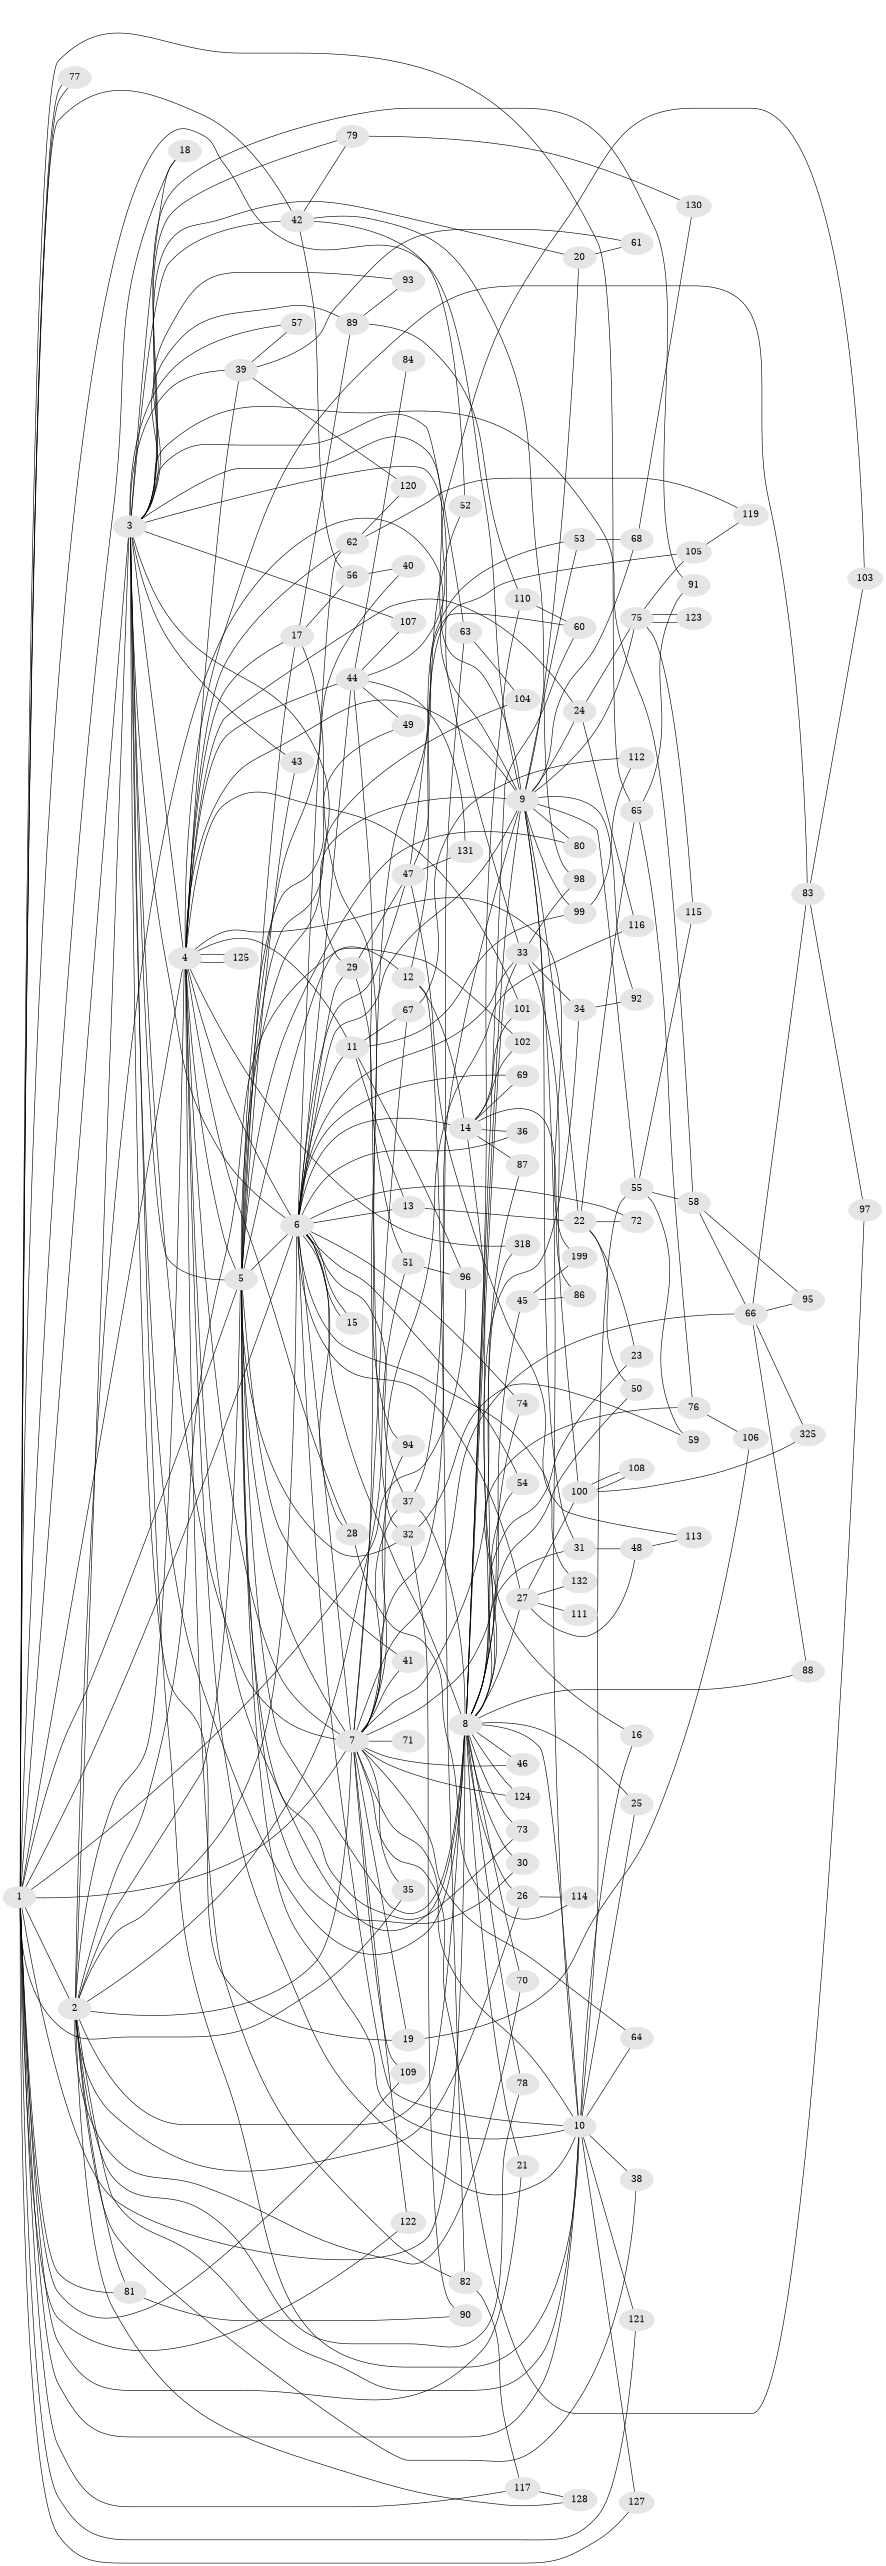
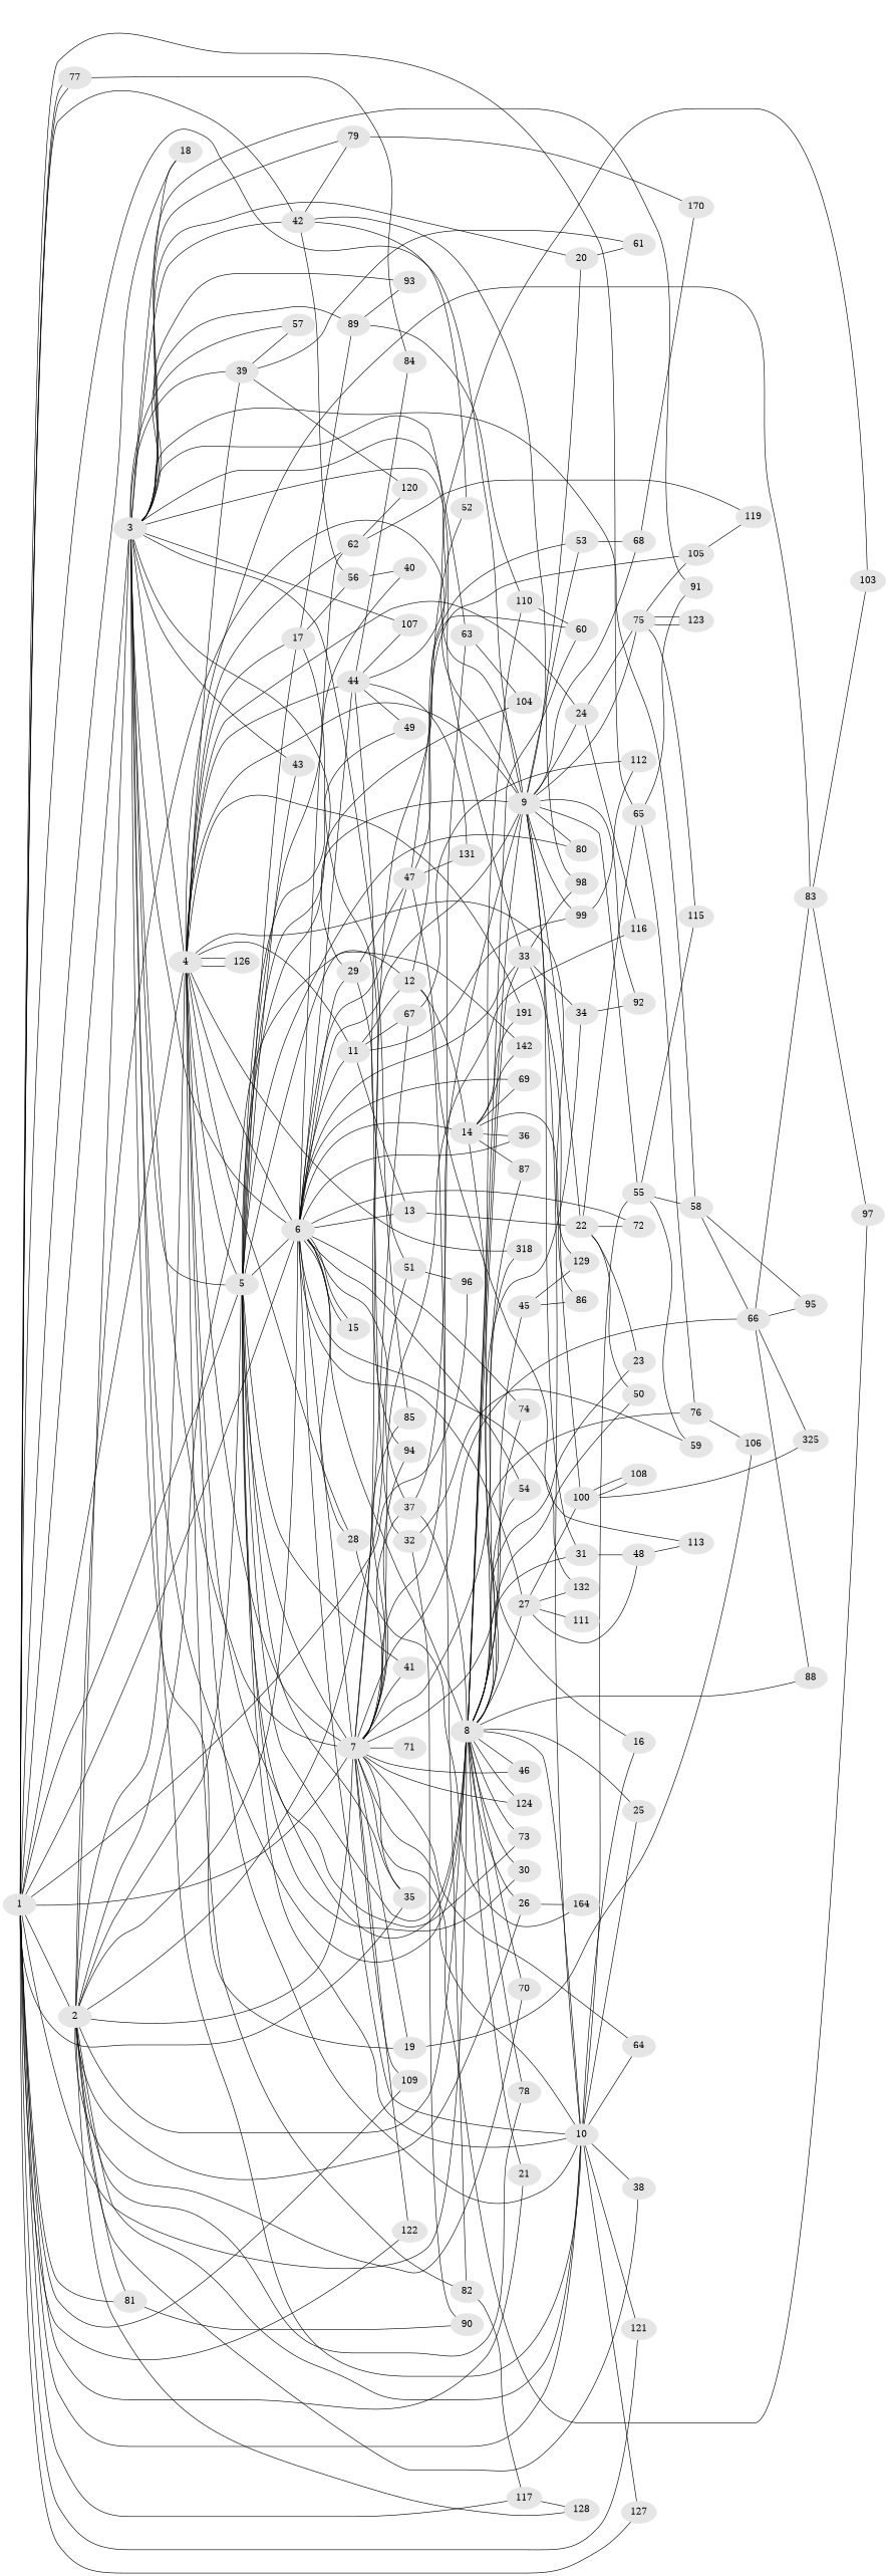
  graph {
    rankdir=LR
    node [color=gray90 style=filled]
    1
    2
    3
    4
    5
    6
    7
    8
    9
    10
    18
    21
    35
    42
    65
    77
    81
    96
    109
    117
    121
    122
    127
    12
    26
    38
    51
    70
    78
    128
    19
    20
    29
    33
    39
    43
    57
    58
    63
    79
+   85
    89
    91
    93
    107
    11
    17
    24
    28
    44
    62
    82
    83
-   101
+   101 [label=191]
    n55 [label=318]
-   126 [label=125]
-   129 [label=199]
+   126
+   129
    30
    32
    40
    41
    49
    73
    80
-   102
+   102 [label=142]
    104
    13
    14
    15
    27
    36
    37
    47
    54
    69
    72
    74
    132
    71
    46
    53
    64
    66
    67
    76
    87
    94
    97
    116
    124
    23
    25
    31
    34
    45
    50
    60
    88
    110
    22
    55
    68
    75
    92
    99
    16
    56
    98
    52
    84
    90
    105
-   114
+   114 [label=164]
    106
    61
    100
    120
    95
-   130
+   130 [label=170]
    103
    131
    119
    59
    86
    48
    111
    113
    n128 [label=325]
    112
    115
    123
    108
    1 -- 2
    1 -- 3
    1 -- 4
    1 -- 5
    1 -- 6
    1 -- 7
    1 -- 8
    1 -- 9
    1 -- 10
    1 -- 18
    1 -- 21
    1 -- 35
    1 -- 42
    1 -- 65
    1 -- 77
    1 -- 77
    1 -- 81
    1 -- 96
    1 -- 109
    1 -- 117
    1 -- 121
    1 -- 122
    1 -- 127
    2 -- 3
    2 -- 4
    2 -- 5
    2 -- 6
    2 -- 7
    2 -- 8
    2 -- 9
    2 -- 10
    2 -- 81
    2 -- 12
    2 -- 26
    2 -- 38
    2 -- 51
    2 -- 70
    2 -- 78
    2 -- 128
    3 -- 4
    3 -- 5
    3 -- 6
    3 -- 7
    3 -- 8
    3 -- 9
    3 -- 10
    3 -- 18
    3 -- 42
    3 -- 19
    3 -- 20
    3 -- 29
    3 -- 33
    3 -- 39
    3 -- 43
    3 -- 57
    3 -- 58
    3 -- 63
    3 -- 79
+   3 -- 85
    3 -- 89
    3 -- 91
    3 -- 93
    3 -- 107
    4 -- 5
    4 -- 6
    4 -- 7
    4 -- 8
    4 -- 9
    4 -- 10
    4 -- 39
    4 -- 11
    4 -- 17
    4 -- 24
    4 -- 28
    4 -- 44
    4 -- 62
    4 -- 82
    4 -- 83
    4 -- 101
    4 -- n55
    4 -- 126
    4 -- 126
    4 -- 129
    5 -- 6
    5 -- 7
    5 -- 8
    5 -- 9
    5 -- 10
    5 -- 43
    5 -- 17
    5 -- 30
-   5 -- 32
+   5 -- 35
    5 -- 40
    5 -- 41
    5 -- 49
    5 -- 73
    5 -- 80
    5 -- 102
    5 -- 104
    6 -- 7
    6 -- 8
    6 -- 9
    6 -- 10
    6 -- 29
    6 -- 33
    6 -- 11
    6 -- 28
    6 -- 44
    6 -- 62
    6 -- 13
    6 -- 14
    6 -- 15
    6 -- 15
    6 -- 27
    6 -- 36
    6 -- 37
    6 -- 47
    6 -- 54
    6 -- 69
    6 -- 72
    6 -- 74
    6 -- 132
    7 -- 9
    7 -- 10
    7 -- 35
    7 -- 109
    7 -- 122
    7 -- 19
+   7 -- 85
    7 -- 41
    7 -- 37
    7 -- 71
    7 -- 46
    7 -- 53
    7 -- 64
    7 -- 66
    7 -- 67
    7 -- 76
    7 -- 87
    7 -- 94
    7 -- 97
    7 -- 116
    7 -- 124
    8 -- 9
    8 -- 10
    8 -- 21
    8 -- 26
    8 -- 70
    8 -- 78
    8 -- 33
    8 -- n55
    8 -- 30
    8 -- 73
    8 -- 27
    8 -- 54
    8 -- 74
    8 -- 46
    8 -- 124
    8 -- 23
    8 -- 25
    8 -- 31
    8 -- 34
    8 -- 45
    8 -- 50
    8 -- 60
    8 -- 88
    8 -- 110
    9 -- 10
    9 -- 20
    9 -- 24
    9 -- 80
    9 -- 53
    9 -- 31
    9 -- 22
    9 -- 55
    9 -- 68
    9 -- 75
    9 -- 92
    9 -- 99
    10 -- 121
    10 -- 127
    10 -- 38
    10 -- 64
    10 -- 25
    10 -- 55
    10 -- 16
    42 -- 79
    42 -- 56
    42 -- 98
    42 -- 52
    65 -- 91
    65 -- 76
+   77 -- 84
    81 -- 90
    117 -- 128
    12 -- 82
    12 -- 14
    12 -- 105
    26 -- 114
    51 -- 96
    19 -- 106
    20 -- 61
    29 -- 32
    29 -- 47
    33 -- 34
    33 -- 98
    33 -- 100
    39 -- 57
    39 -- 61
    39 -- 120
    58 -- 66
    58 -- 95
    63 -- 104
    79 -- 130
    89 -- 93
    89 -- 110
-   11 -- 96
+   11 -- 12
    11 -- 13
    11 -- 67
    11 -- 99
    17 -- 89
    17 -- 94
    17 -- 56
    24 -- 116
    24 -- 75
    28 -- 114
    44 -- 51
    44 -- 107
    44 -- 49
    44 -- 84
    44 -- 103
    44 -- 131
    62 -- 120
    62 -- 119
    82 -- 117
    83 -- 97
    83 -- 103
    32 -- 90
    32 -- 59
    13 -- 22
    14 -- 101
    14 -- 102
    14 -- 36
    14 -- 69
    14 -- 87
    14 -- 16
    14 -- 86
    27 -- 132
    27 -- 100
    27 -- 48
    27 -- 111
    37 -- 8
    37 -- 63
    47 -- 60
    47 -- 52
    47 -- 131
    47 -- 113
    53 -- 68
    66 -- 83
    66 -- 88
    66 -- 95
    66 -- n128
    67 -- 112
    76 -- 106
    31 -- 48
    34 -- 92
    45 -- 129
    45 -- 86
    110 -- 60
    22 -- 65
    22 -- 72
    22 -- 23
    22 -- 50
    55 -- 58
    55 -- 59
    55 -- 115
    68 -- 130
    75 -- 105
    75 -- 115
    75 -- 123
    75 -- 123
    99 -- 112
    56 -- 40
    105 -- 119
    100 -- n128
    100 -- 108
    100 -- 108
    48 -- 113
  }
